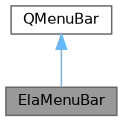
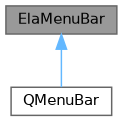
  digraph {
    node [color=gray40 fontname=Helvetica fontsize=10 shape=box style=filled]
    n1 [fillcolor=grey60 fontcolor=black height=0.2 label=ElaMenuBar width=0.4]
    n2 [fillcolor=white height=0.2 label=QMenuBar width=0.4]
-   n2 -> n1 [color=steelblue1 dir=back fontname=Helvetica fontsize=10 labelfontname=Helvetica labelfontsize=10 style=solid]
+   n1 -> n2 [color=steelblue1 dir=back fontname=Helvetica fontsize=10 labelfontname=Helvetica labelfontsize=10 style=solid]
  }
